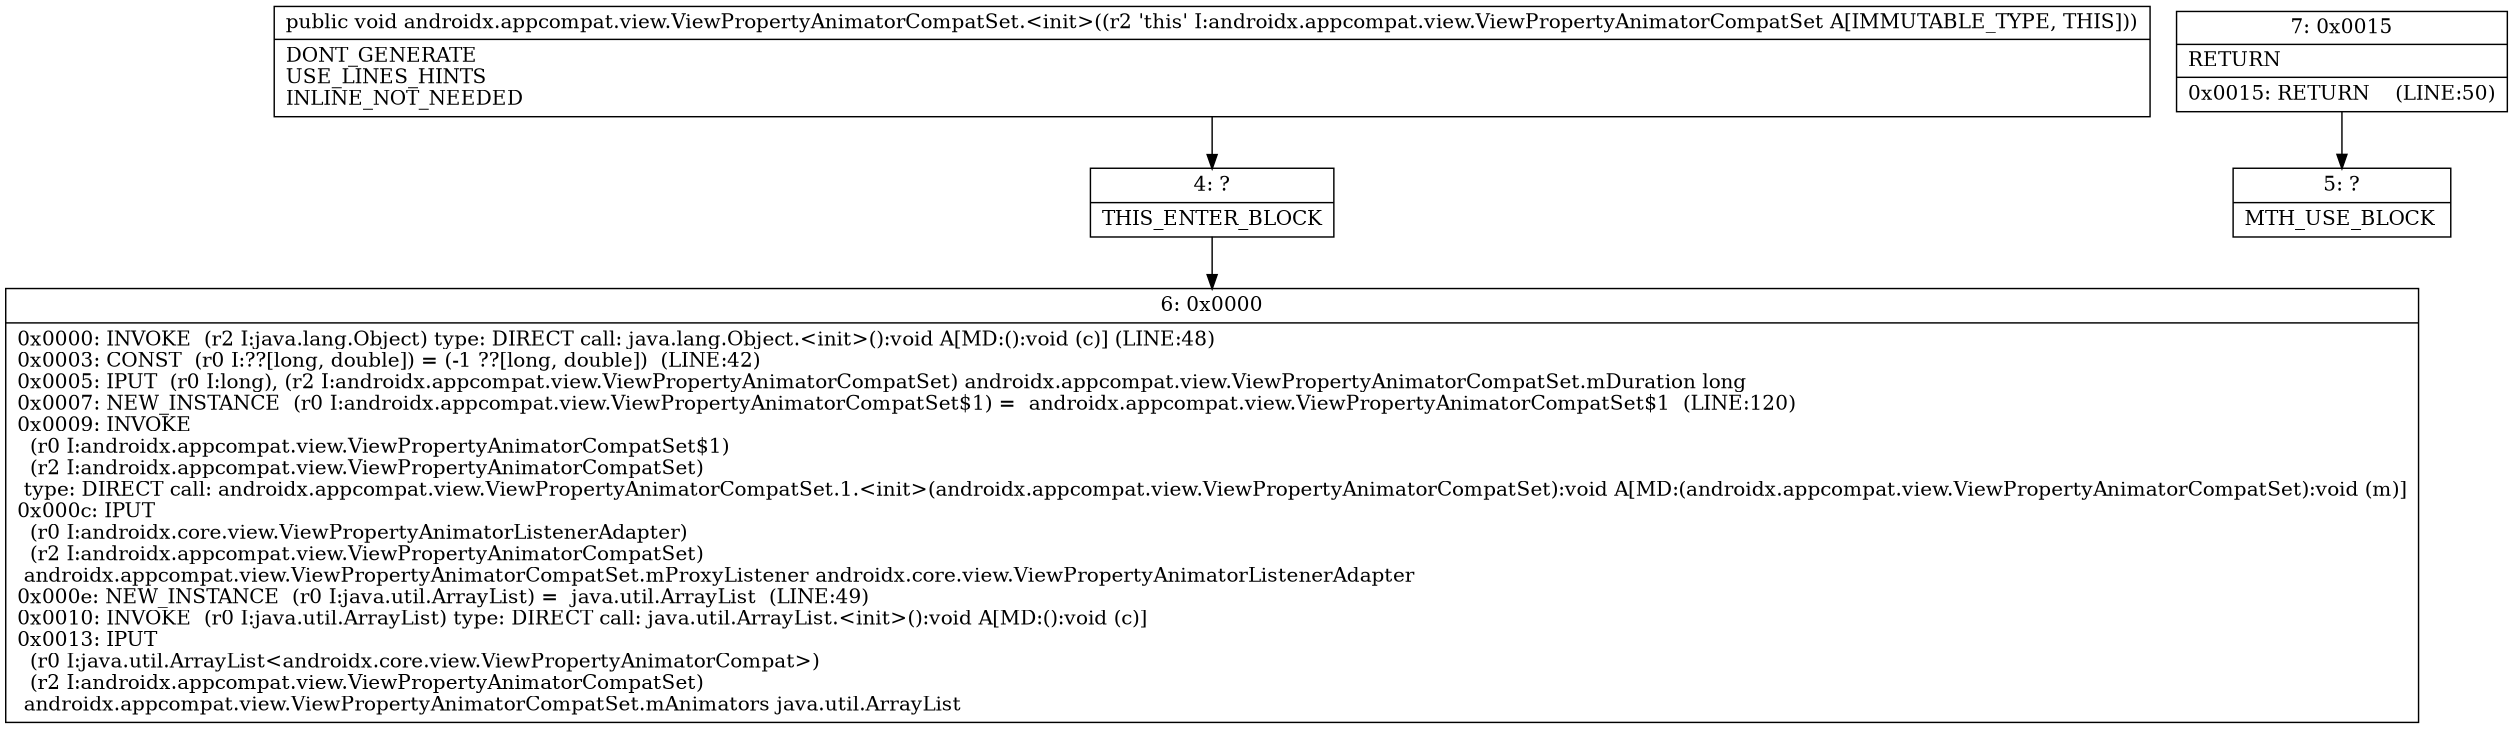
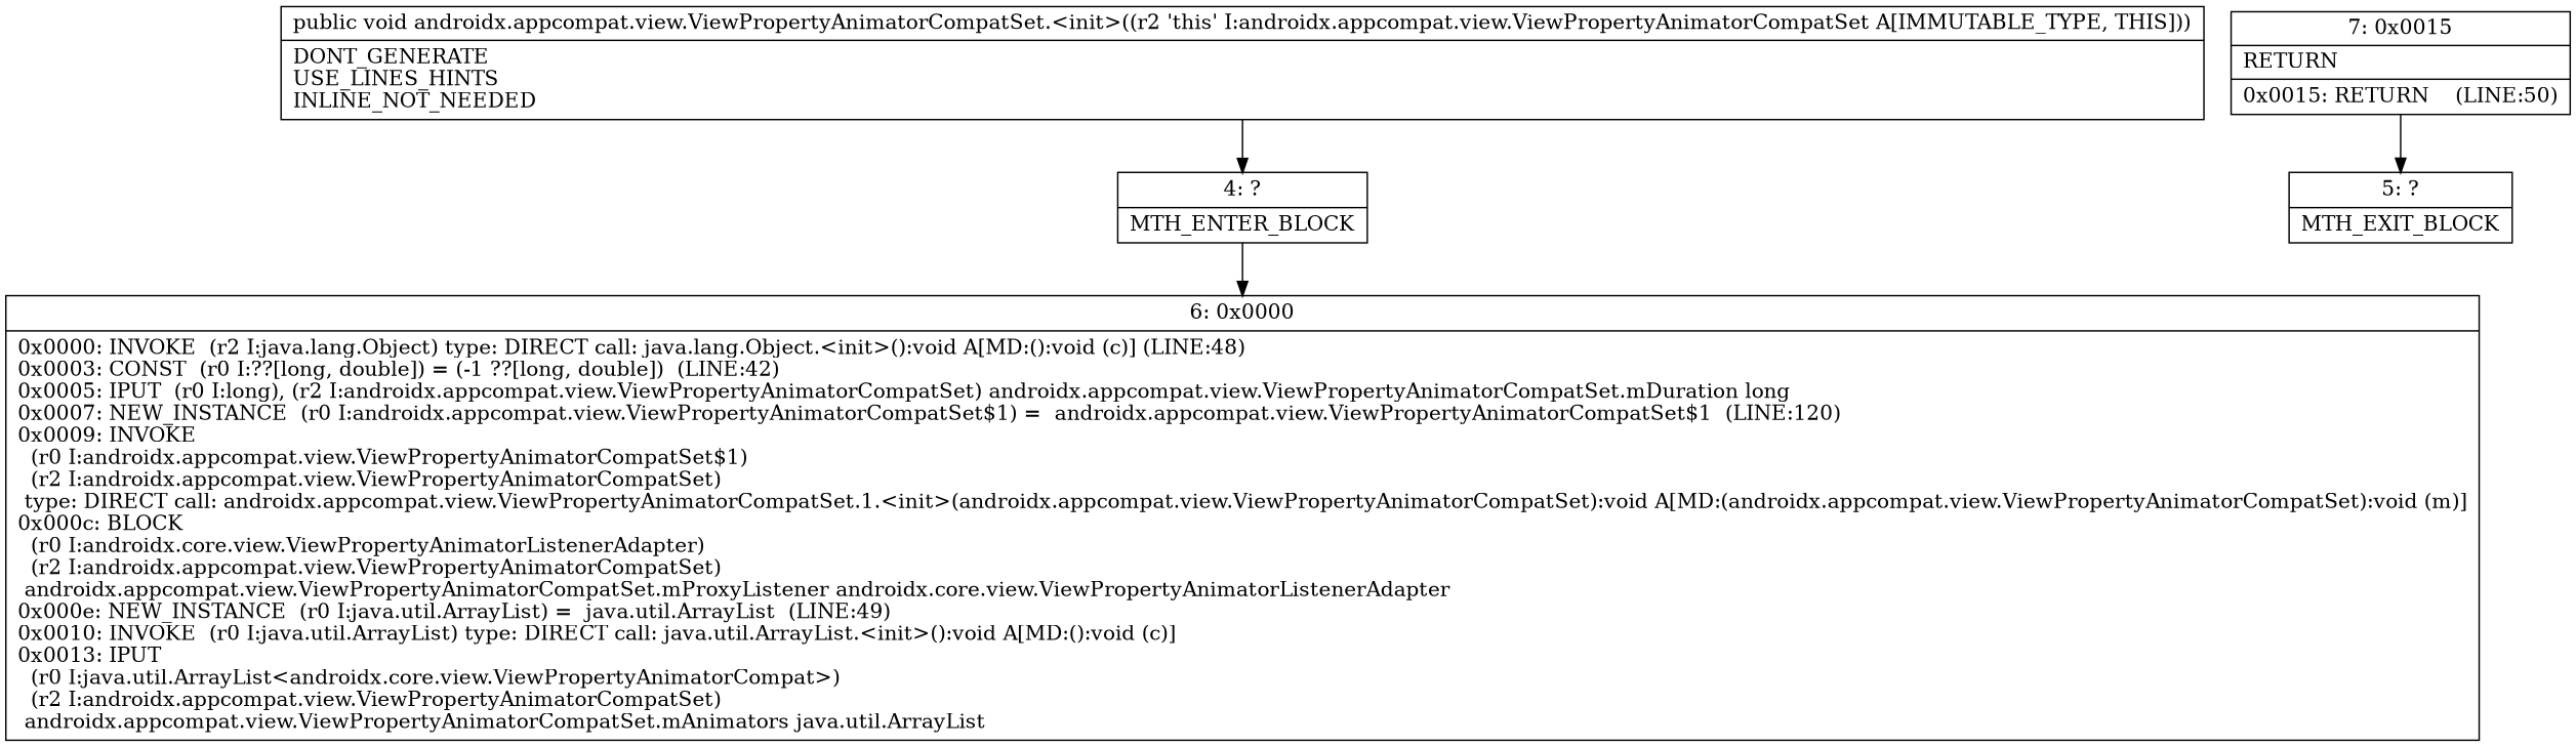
  digraph {
    node [shape=record]
-   n1 [label="{4\:\ ?|THIS_ENTER_BLOCK\l}"]
-   n2 [label="{6\:\ 0x0000|0x0000: INVOKE  (r2 I:java.lang.Object) type: DIRECT call: java.lang.Object.\<init\>():void A[MD:():void (c)] (LINE:48)\l0x0003: CONST  (r0 I:??[long, double]) = (\-1 ??[long, double])  (LINE:42)\l0x0005: IPUT  (r0 I:long), (r2 I:androidx.appcompat.view.ViewPropertyAnimatorCompatSet) androidx.appcompat.view.ViewPropertyAnimatorCompatSet.mDuration long \l0x0007: NEW_INSTANCE  (r0 I:androidx.appcompat.view.ViewPropertyAnimatorCompatSet$1) =  androidx.appcompat.view.ViewPropertyAnimatorCompatSet$1  (LINE:120)\l0x0009: INVOKE  \l  (r0 I:androidx.appcompat.view.ViewPropertyAnimatorCompatSet$1)\l  (r2 I:androidx.appcompat.view.ViewPropertyAnimatorCompatSet)\l type: DIRECT call: androidx.appcompat.view.ViewPropertyAnimatorCompatSet.1.\<init\>(androidx.appcompat.view.ViewPropertyAnimatorCompatSet):void A[MD:(androidx.appcompat.view.ViewPropertyAnimatorCompatSet):void (m)]\l0x000c: IPUT  \l  (r0 I:androidx.core.view.ViewPropertyAnimatorListenerAdapter)\l  (r2 I:androidx.appcompat.view.ViewPropertyAnimatorCompatSet)\l androidx.appcompat.view.ViewPropertyAnimatorCompatSet.mProxyListener androidx.core.view.ViewPropertyAnimatorListenerAdapter \l0x000e: NEW_INSTANCE  (r0 I:java.util.ArrayList) =  java.util.ArrayList  (LINE:49)\l0x0010: INVOKE  (r0 I:java.util.ArrayList) type: DIRECT call: java.util.ArrayList.\<init\>():void A[MD:():void (c)]\l0x0013: IPUT  \l  (r0 I:java.util.ArrayList\<androidx.core.view.ViewPropertyAnimatorCompat\>)\l  (r2 I:androidx.appcompat.view.ViewPropertyAnimatorCompatSet)\l androidx.appcompat.view.ViewPropertyAnimatorCompatSet.mAnimators java.util.ArrayList \l}"]
+   n1 [label="{4\:\ ?|MTH_ENTER_BLOCK\l}"]
+   n2 [label="{6\:\ 0x0000|0x0000: INVOKE  (r2 I:java.lang.Object) type: DIRECT call: java.lang.Object.\<init\>():void A[MD:():void (c)] (LINE:48)\l0x0003: CONST  (r0 I:??[long, double]) = (\-1 ??[long, double])  (LINE:42)\l0x0005: IPUT  (r0 I:long), (r2 I:androidx.appcompat.view.ViewPropertyAnimatorCompatSet) androidx.appcompat.view.ViewPropertyAnimatorCompatSet.mDuration long \l0x0007: NEW_INSTANCE  (r0 I:androidx.appcompat.view.ViewPropertyAnimatorCompatSet$1) =  androidx.appcompat.view.ViewPropertyAnimatorCompatSet$1  (LINE:120)\l0x0009: INVOKE  \l  (r0 I:androidx.appcompat.view.ViewPropertyAnimatorCompatSet$1)\l  (r2 I:androidx.appcompat.view.ViewPropertyAnimatorCompatSet)\l type: DIRECT call: androidx.appcompat.view.ViewPropertyAnimatorCompatSet.1.\<init\>(androidx.appcompat.view.ViewPropertyAnimatorCompatSet):void A[MD:(androidx.appcompat.view.ViewPropertyAnimatorCompatSet):void (m)]\l0x000c: BLOCK  \l  (r0 I:androidx.core.view.ViewPropertyAnimatorListenerAdapter)\l  (r2 I:androidx.appcompat.view.ViewPropertyAnimatorCompatSet)\l androidx.appcompat.view.ViewPropertyAnimatorCompatSet.mProxyListener androidx.core.view.ViewPropertyAnimatorListenerAdapter \l0x000e: NEW_INSTANCE  (r0 I:java.util.ArrayList) =  java.util.ArrayList  (LINE:49)\l0x0010: INVOKE  (r0 I:java.util.ArrayList) type: DIRECT call: java.util.ArrayList.\<init\>():void A[MD:():void (c)]\l0x0013: IPUT  \l  (r0 I:java.util.ArrayList\<androidx.core.view.ViewPropertyAnimatorCompat\>)\l  (r2 I:androidx.appcompat.view.ViewPropertyAnimatorCompatSet)\l androidx.appcompat.view.ViewPropertyAnimatorCompatSet.mAnimators java.util.ArrayList \l}"]
    n3 [label="{7\:\ 0x0015|RETURN\l|0x0015: RETURN    (LINE:50)\l}"]
-   n4 [label="{5\:\ ?|MTH_USE_BLOCK\l}"]
+   n4 [label="{5\:\ ?|MTH_EXIT_BLOCK\l}"]
    n5 [label="{public void androidx.appcompat.view.ViewPropertyAnimatorCompatSet.\<init\>((r2 'this' I:androidx.appcompat.view.ViewPropertyAnimatorCompatSet A[IMMUTABLE_TYPE, THIS]))  | DONT_GENERATE\lUSE_LINES_HINTS\lINLINE_NOT_NEEDED\l}"]
    n1 -> n2
    n3 -> n4
    n5 -> n1
  }
